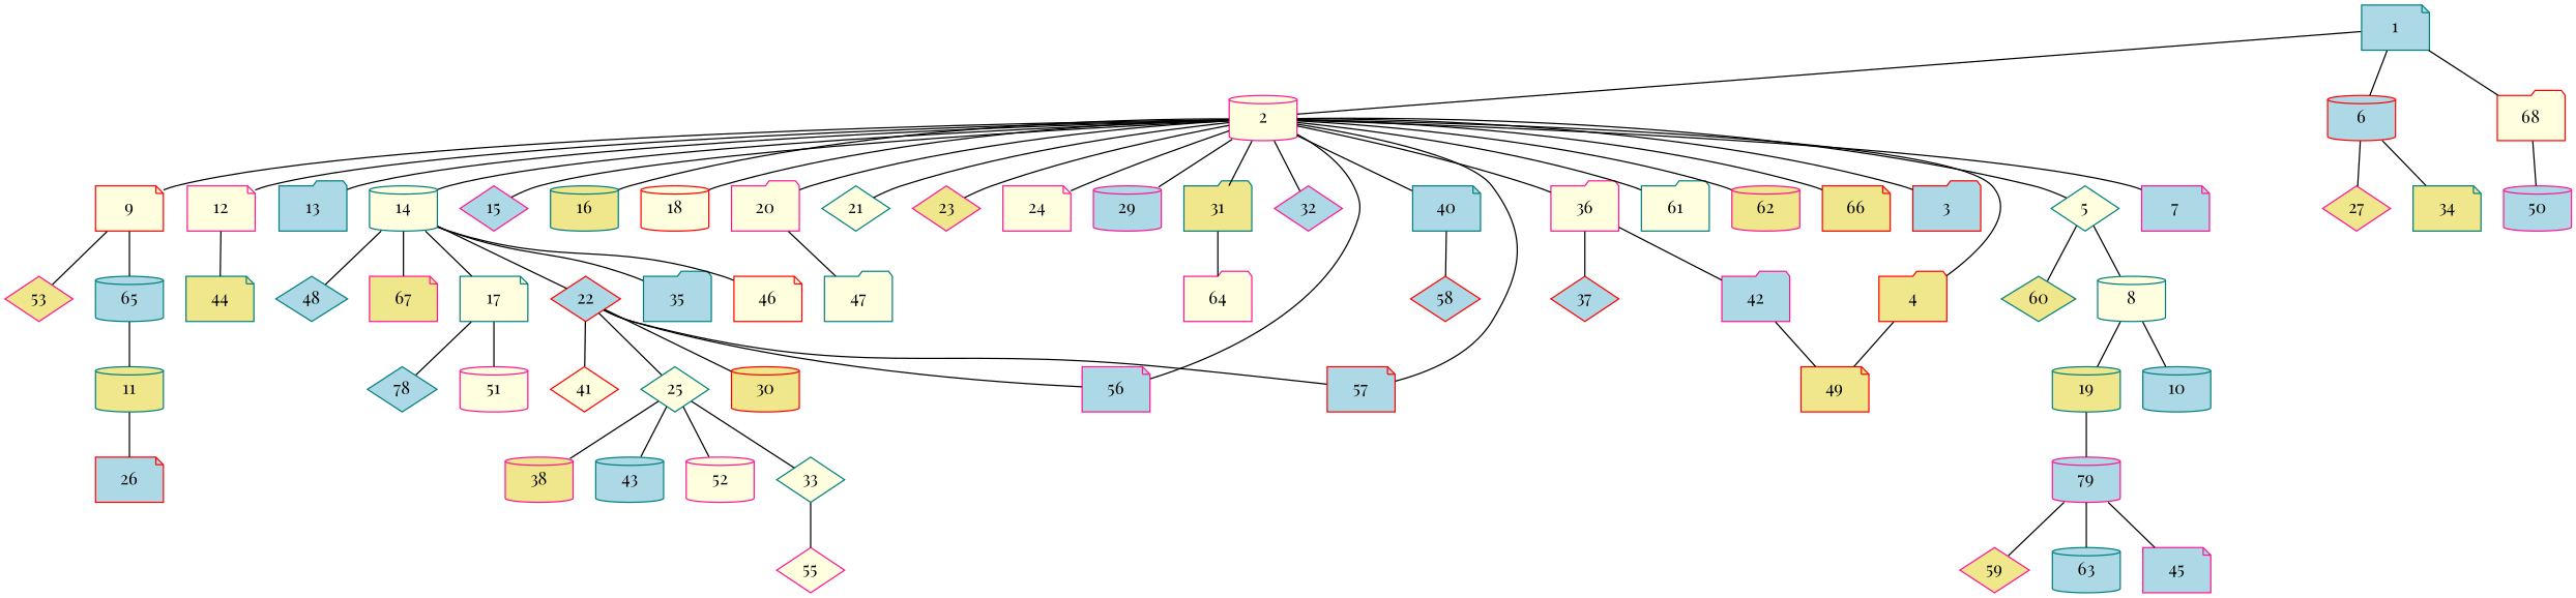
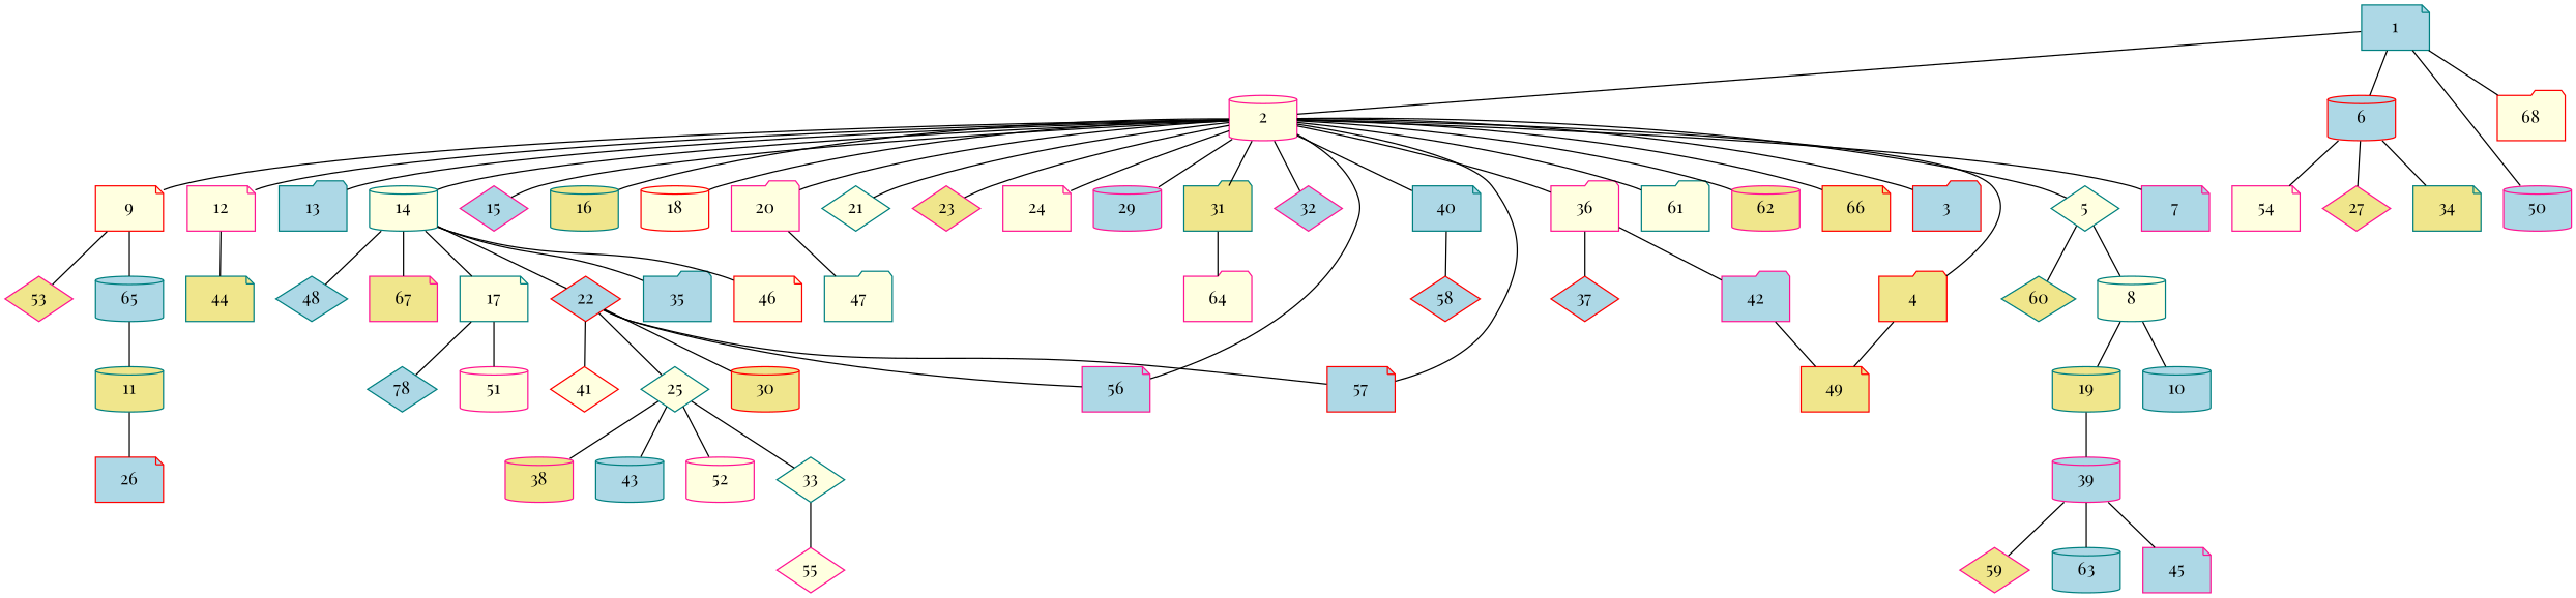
  graph {
    fontname="Playfair Display"
    node [color=teal fillcolor=lightblue fontname="Playfair Display" shape=cylinder style=filled]
    edge [fontname="Playfair Display"]
    1 [shape=note]
    2 [color=deeppink fillcolor=lightyellow]
    6 [color=red]
    50 [color=deeppink]
    68 [color=red fillcolor=lightyellow shape=folder]
    3 [color=red shape=folder]
    4 [color=red fillcolor=khaki shape=folder]
    5 [fillcolor=lightyellow shape=diamond]
    7 [color=deeppink shape=note]
    9 [color=red fillcolor=lightyellow shape=note]
    12 [color=deeppink fillcolor=lightyellow shape=note]
    13 [shape=folder]
    14 [fillcolor=lightyellow]
    15 [color=deeppink shape=diamond]
    16 [fillcolor=khaki]
    18 [color=red fillcolor=lightyellow]
    20 [color=deeppink fillcolor=lightyellow shape=folder]
    21 [fillcolor=lightyellow shape=diamond]
    23 [color=deeppink fillcolor=khaki shape=diamond]
    24 [color=deeppink fillcolor=lightyellow shape=note]
    29 [color=deeppink]
    31 [fillcolor=khaki shape=folder]
    32 [color=deeppink shape=diamond]
    36 [color=deeppink fillcolor=lightyellow shape=folder]
    40 [shape=note]
    56 [color=deeppink shape=note]
    57 [color=red shape=note]
    61 [fillcolor=lightyellow shape=folder]
    62 [color=deeppink fillcolor=khaki]
    66 [color=red fillcolor=khaki shape=note]
    27 [color=deeppink fillcolor=khaki shape=diamond]
    34 [fillcolor=khaki shape=note]
+   54 [color=deeppink fillcolor=lightyellow shape=note]
    49 [color=red fillcolor=khaki shape=note]
    8 [fillcolor=lightyellow]
    60 [fillcolor=khaki shape=diamond]
    53 [color=deeppink fillcolor=khaki shape=diamond]
    65
    44 [fillcolor=khaki shape=note]
    17 [fillcolor=lightyellow shape=note]
    22 [color=red shape=diamond]
    35 [shape=folder]
    46 [color=red fillcolor=lightyellow shape=note]
    48 [shape=diamond]
    67 [color=deeppink fillcolor=khaki shape=note]
    47 [fillcolor=lightyellow shape=folder]
    64 [color=deeppink fillcolor=lightyellow shape=folder]
    37 [color=red shape=diamond]
    42 [color=deeppink shape=folder]
    58 [color=red shape=diamond]
    10
    19 [fillcolor=khaki]
    11 [fillcolor=khaki]
    26 [color=red shape=note]
-   39 [color=deeppink label=79]
+   39 [color=deeppink]
    n56 [label=78 shape=diamond]
    51 [color=deeppink fillcolor=lightyellow]
    25 [fillcolor=lightyellow shape=diamond]
    30 [color=red fillcolor=khaki]
    41 [color=red fillcolor=lightyellow shape=diamond]
    45 [color=deeppink shape=note]
    59 [color=deeppink fillcolor=khaki shape=diamond]
    63
    33 [fillcolor=lightyellow shape=diamond]
    38 [color=deeppink fillcolor=khaki]
    43
    52 [color=deeppink fillcolor=lightyellow]
    55 [color=deeppink fillcolor=lightyellow shape=diamond]
    1 -- 2
    1 -- 6
-   68 -- 50
+   1 -- 50
    1 -- 68
    2 -- 3
    2 -- 4
    2 -- 5
    2 -- 7
    2 -- 9
    2 -- 12
    2 -- 13
    2 -- 14
    2 -- 15
    2 -- 16
    2 -- 18
    2 -- 20
    2 -- 21
    2 -- 23
    2 -- 24
    2 -- 29
    2 -- 31
    2 -- 32
    2 -- 36
    2 -- 40
    2 -- 56
    2 -- 57
    2 -- 61
    2 -- 62
    2 -- 66
    6 -- 27
    6 -- 34
+   6 -- 54
    4 -- 49
    5 -- 8
    5 -- 60
    9 -- 53
    9 -- 65
    12 -- 44
    14 -- 17
    14 -- 22
    14 -- 35
    14 -- 46
    14 -- 48
    14 -- 67
    20 -- 47
    31 -- 64
    36 -- 37
    36 -- 42
    40 -- 58
    8 -- 10
    8 -- 19
    65 -- 11
    17 -- n56
    17 -- 51
    22 -- 56
    22 -- 57
    22 -- 25
    22 -- 30
    22 -- 41
    42 -- 49
    19 -- 39
    11 -- 26
    39 -- 45
    39 -- 59
    39 -- 63
    25 -- 33
    25 -- 38
    25 -- 43
    25 -- 52
    33 -- 55
  }
